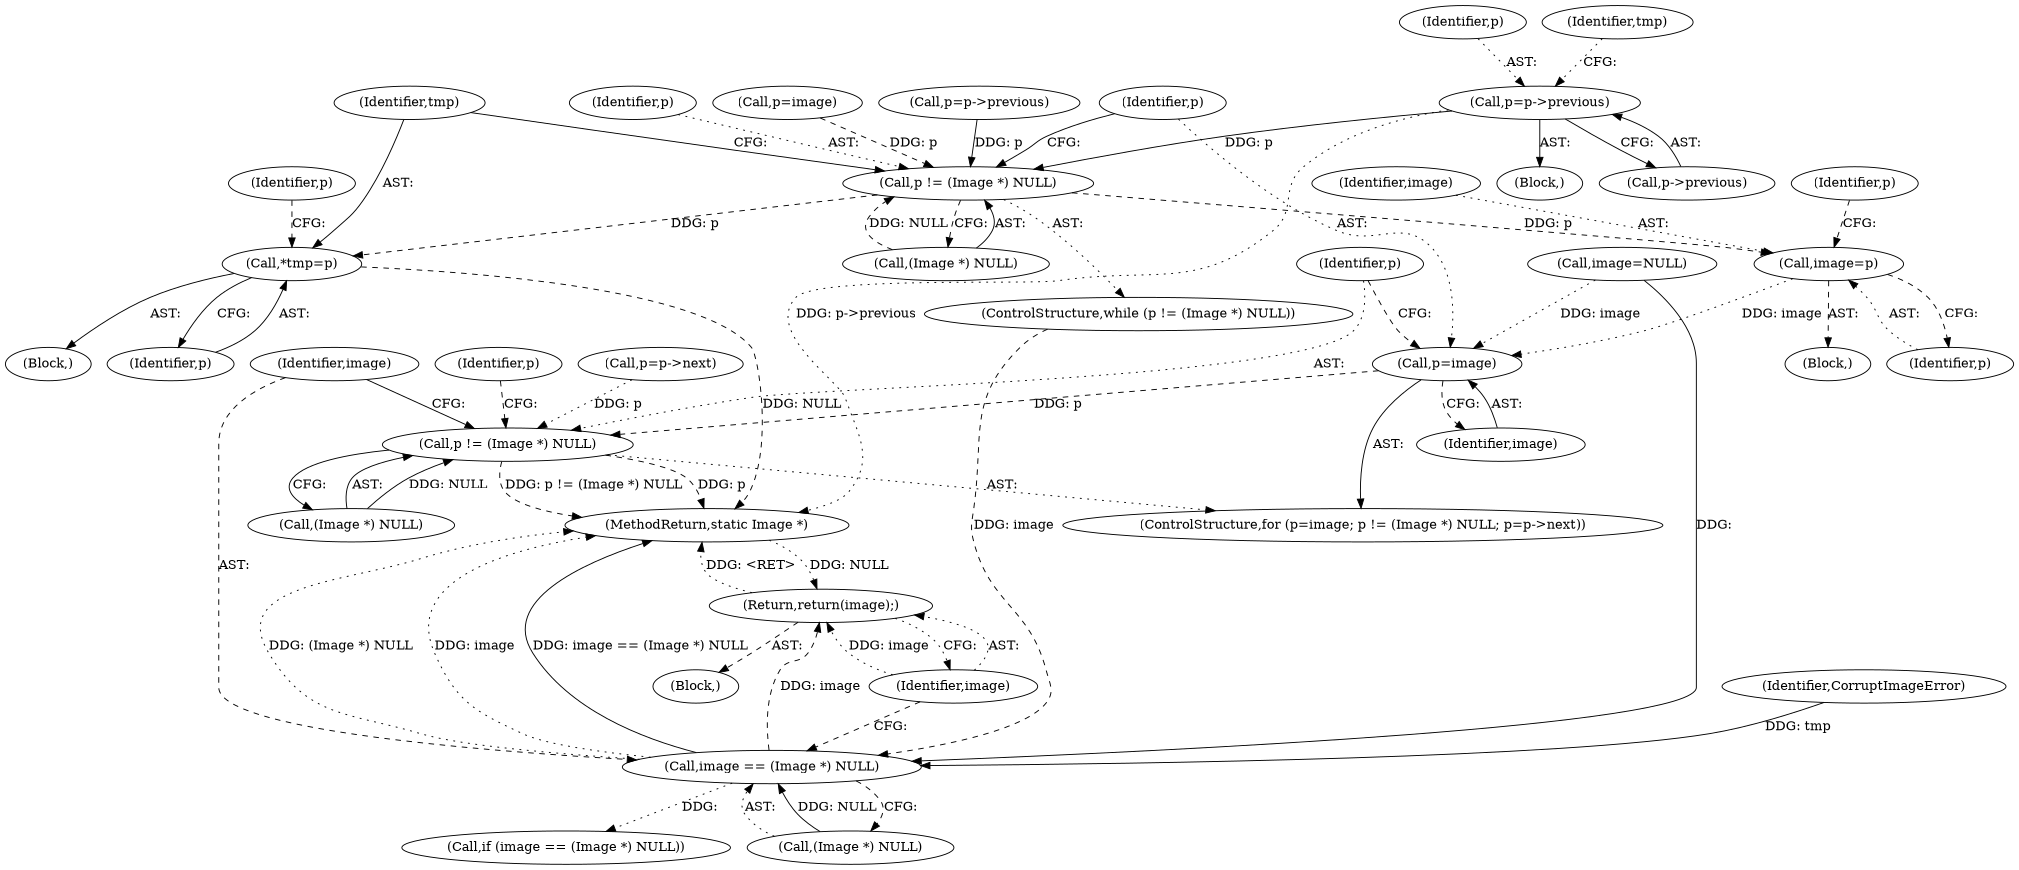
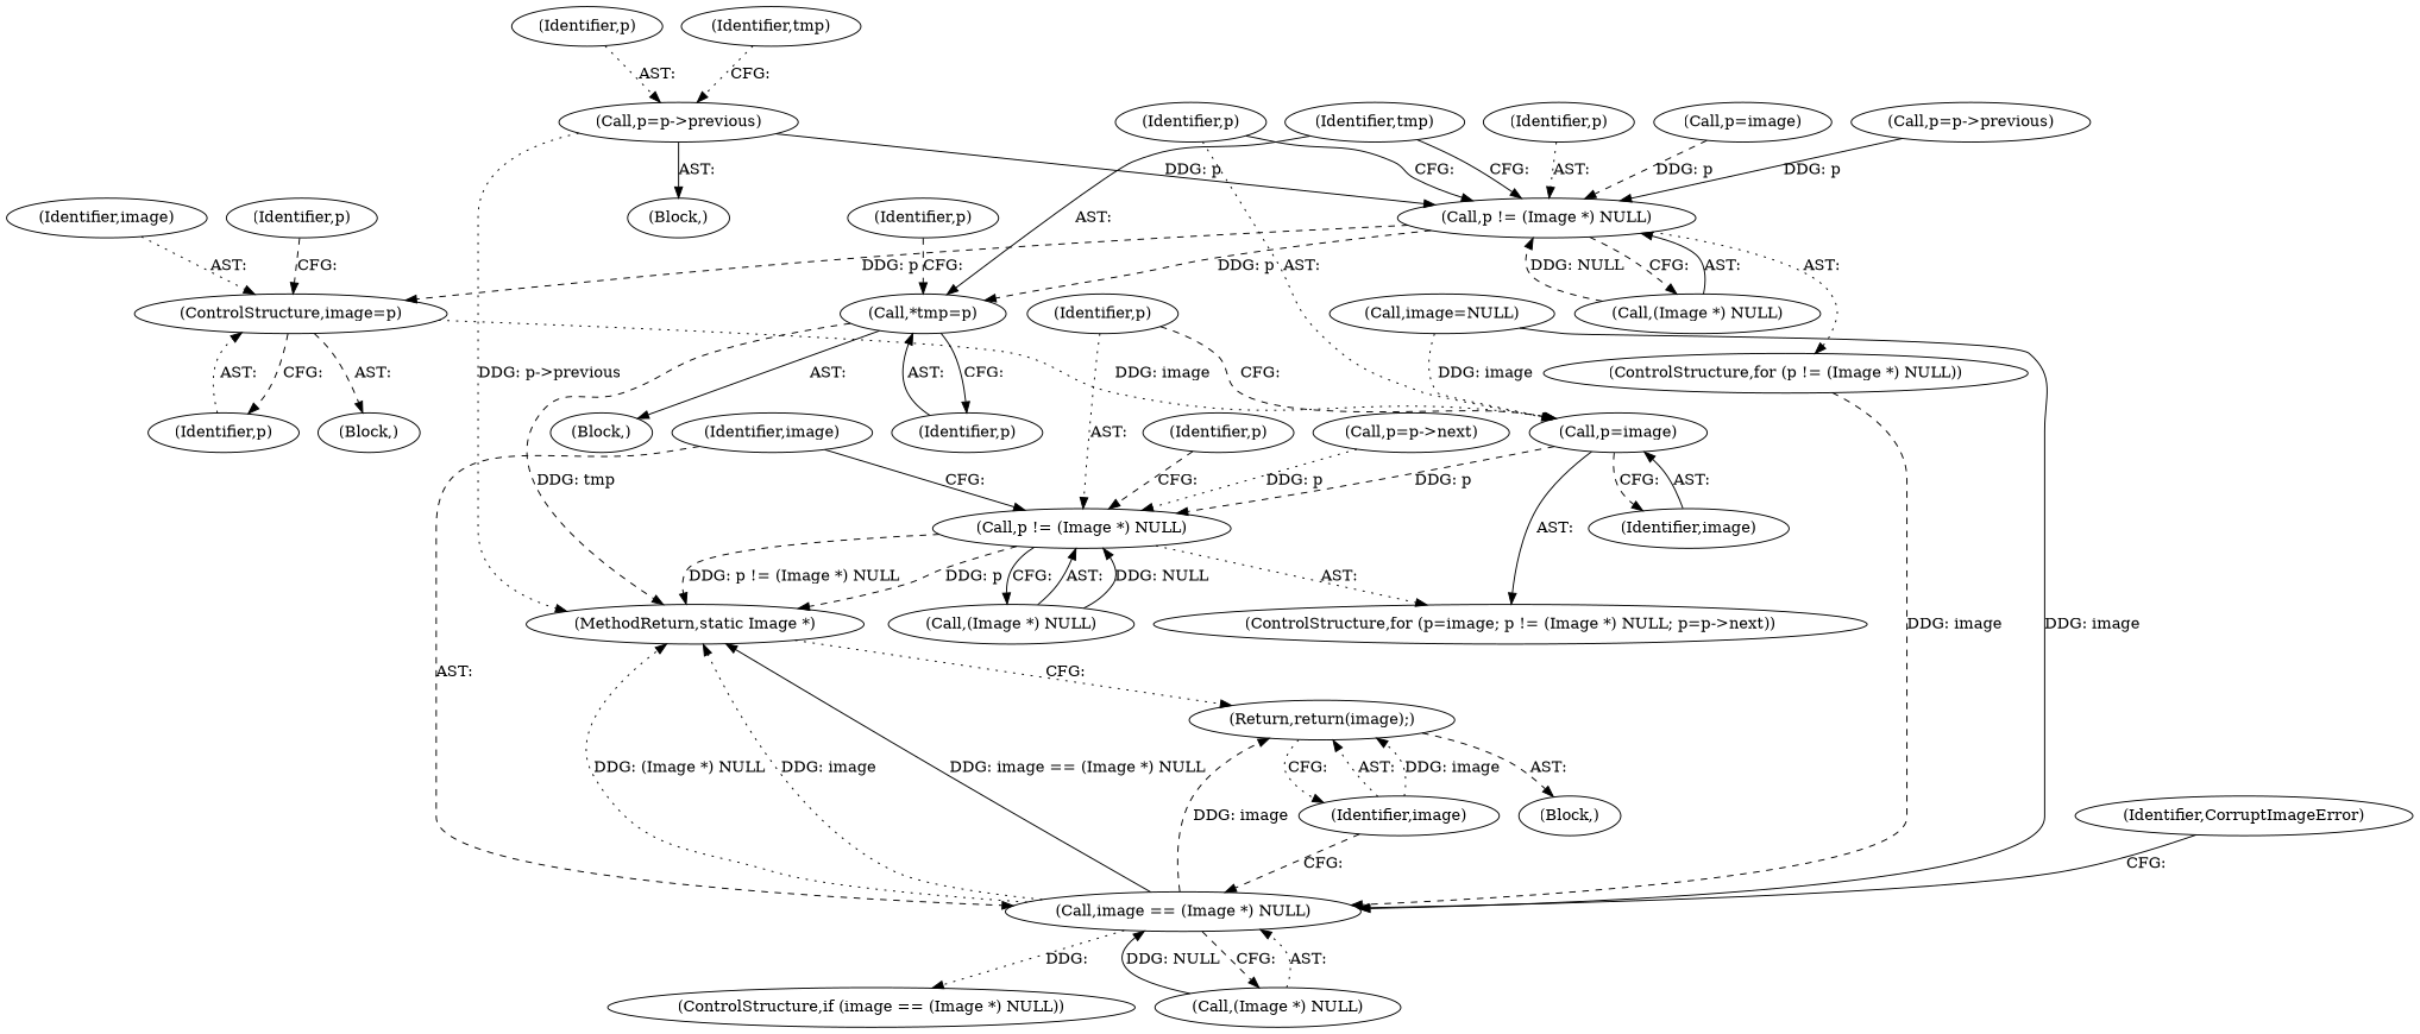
  digraph {
    edge [style=solid]
    n1 [label="(Call,p=p->previous)"]
    n2 [label="(Call,p != (Image *) NULL)"]
    n3 [label="(MethodReturn,static Image *)"]
    n4 [label="(Block,)"]
-   n5 [label="(Call,p->previous)"]
    n6 [label="(Call,*tmp=p)"]
-   n7 [label="(Call,image=p)"]
-   n8 [label="(ControlStructure,while (p != (Image *) NULL))"]
+   n7 [label="(ControlStructure,image=p)"]
+   n8 [label="(ControlStructure,for (p != (Image *) NULL))"]
    n9 [label="(Call,(Image *) NULL)"]
    n10 [label="(Return,return(image);)"]
    n11 [label="(Block,)"]
    n12 [label="(Identifier,p)"]
    n13 [label="(Call,p=image)"]
    n14 [label="(Identifier,p)"]
    n15 [label="(Block,)"]
    n16 [label="(Call,image == (Image *) NULL)"]
    n17 [label="(Call,p != (Image *) NULL)"]
    n18 [label="(ControlStructure,for (p=image; p != (Image *) NULL; p=p->next))"]
    n19 [label="(Identifier,image)"]
-   n20 [label="(Call,if (image == (Image *) NULL))"]
+   n20 [label="(ControlStructure,if (image == (Image *) NULL))"]
    n21 [label="(Call,(Image *) NULL)"]
    n22 [label="(Call,(Image *) NULL)"]
    n23 [label="(Block,)"]
    n24 [label="(Identifier,image)"]
    n25 [label="(Identifier,p)"]
    n26 [label="(Identifier,p)"]
    n27 [label="(Identifier,image)"]
    n28 [label="(Call,image=NULL)"]
    n29 [label="(Call,p=p->next)"]
    n30 [label="(Identifier,p)"]
    n31 [label="(Identifier,tmp)"]
    n32 [label="(Identifier,p)"]
    n33 [label="(Identifier,p)"]
    n34 [label="(Identifier,image)"]
    n35 [label="(Identifier,CorruptImageError)"]
    n36 [label="(Identifier,p)"]
    n37 [label="(Call,p=image)"]
    n38 [label="(Identifier,p)"]
    n39 [label="(Identifier,tmp)"]
    n40 [label="(Call,p=p->previous)"]
    n1 -> n2 [label="DDG: p"]
    n1 -> n3 [label="DDG: p->previous" style=dotted]
    n1 -> n4 [label="AST: "]
-   n1 -> n5 [label="CFG: "]
    n2 -> n6 [label="DDG: p" style=dashed]
    n2 -> n7 [label="DDG: p" style=dashed]
    n2 -> n8 [label="AST: " style=dotted]
    n2 -> n9 [label="CFG: " style=dashed]
-   n3 -> n10 [label="DDG: NULL" style=dotted]
-   n5 -> n1 [label="AST: "]
-   n6 -> n3 [label="DDG: NULL" style=dashed]
+   n3 -> n10 [label="CFG: " style=dotted]
+   n6 -> n3 [label="DDG: tmp" style=dashed]
    n6 -> n11 [label="AST: "]
    n6 -> n12 [label="CFG: "]
    n7 -> n13 [label="DDG: image" style=dotted]
    n7 -> n14 [label="CFG: " style=dashed]
    n7 -> n15 [label="AST: " style=dashed]
    n8 -> n16 [label="DDG: image" style=dashed]
    n9 -> n2 [label="AST: "]
    n9 -> n2 [label="DDG: NULL" style=dashed]
-   n10 -> n3 [label="DDG: <RET>" style=dotted]
    n10 -> n23 [label="AST: " style=dashed]
    n10 -> n24 [label="CFG: " style=dotted]
    n12 -> n6 [label="AST: "]
    n13 -> n17 [label="DDG: p" style=dashed]
    n13 -> n18 [label="AST: "]
    n13 -> n19 [label="CFG: " style=dashed]
    n14 -> n7 [label="AST: " style=dotted]
    n16 -> n3 [label="DDG: (Image *) NULL" style=dotted]
    n16 -> n3 [label="DDG: image" style=dotted]
    n16 -> n3 [label="DDG: image == (Image *) NULL"]
    n16 -> n10 [label="DDG: image" style=dashed]
    n16 -> n20 [label="DDG: " style=dotted]
    n16 -> n21 [label="CFG: " style=dashed]
    n17 -> n3 [label="DDG: p" style=dashed]
    n17 -> n3 [label="DDG: p != (Image *) NULL" style=dashed]
    n17 -> n18 [label="AST: " style=dotted]
    n17 -> n22 [label="CFG: "]
    n19 -> n13 [label="AST: "]
    n21 -> n16 [label="AST: " style=dotted]
    n21 -> n16 [label="DDG: NULL"]
    n22 -> n17 [label="AST: "]
    n22 -> n17 [label="DDG: NULL"]
    n24 -> n10 [label="AST: " style=dotted]
    n24 -> n10 [label="DDG: image" style=dotted]
    n24 -> n16 [label="CFG: " style=dashed]
    n25 -> n17 [label="CFG: " style=dashed]
    n26 -> n2 [label="CFG: "]
    n26 -> n13 [label="AST: " style=dotted]
    n27 -> n16 [label="AST: " style=dashed]
    n27 -> n17 [label="CFG: "]
    n28 -> n13 [label="DDG: image" style=dotted]
-   n28 -> n16 [label="DDG: "]
+   n28 -> n16 [label="DDG: image"]
    n29 -> n17 [label="DDG: p" style=dotted]
    n30 -> n6 [label="CFG: " style=dashed]
    n31 -> n2 [label="CFG: "]
    n31 -> n6 [label="AST: "]
    n32 -> n2 [label="AST: " style=dotted]
    n33 -> n1 [label="AST: " style=dotted]
    n34 -> n7 [label="AST: " style=dotted]
-   n35 -> n16 [label="DDG: tmp"]
+   n35 -> n16 [label="CFG: "]
    n36 -> n7 [label="CFG: " style=dashed]
    n37 -> n2 [label="DDG: p" style=dashed]
    n38 -> n13 [label="CFG: " style=dashed]
    n38 -> n17 [label="AST: " style=dotted]
    n39 -> n1 [label="CFG: " style=dotted]
    n40 -> n2 [label="DDG: p"]
  }
